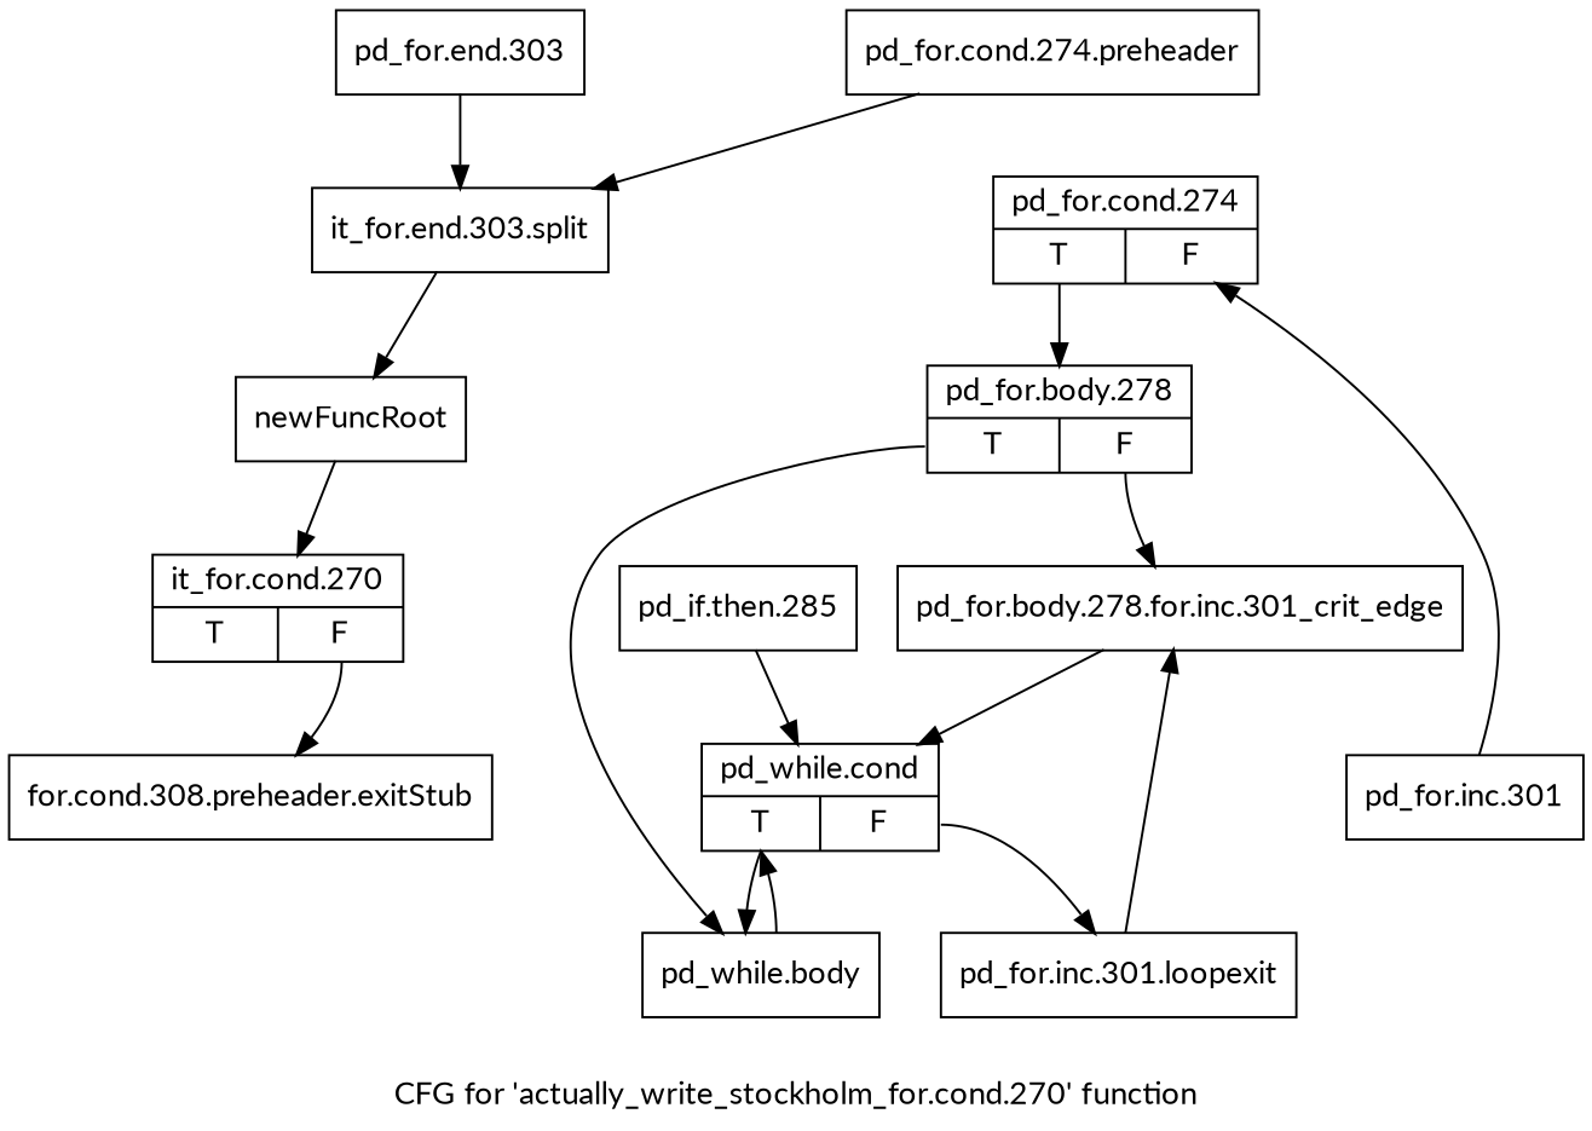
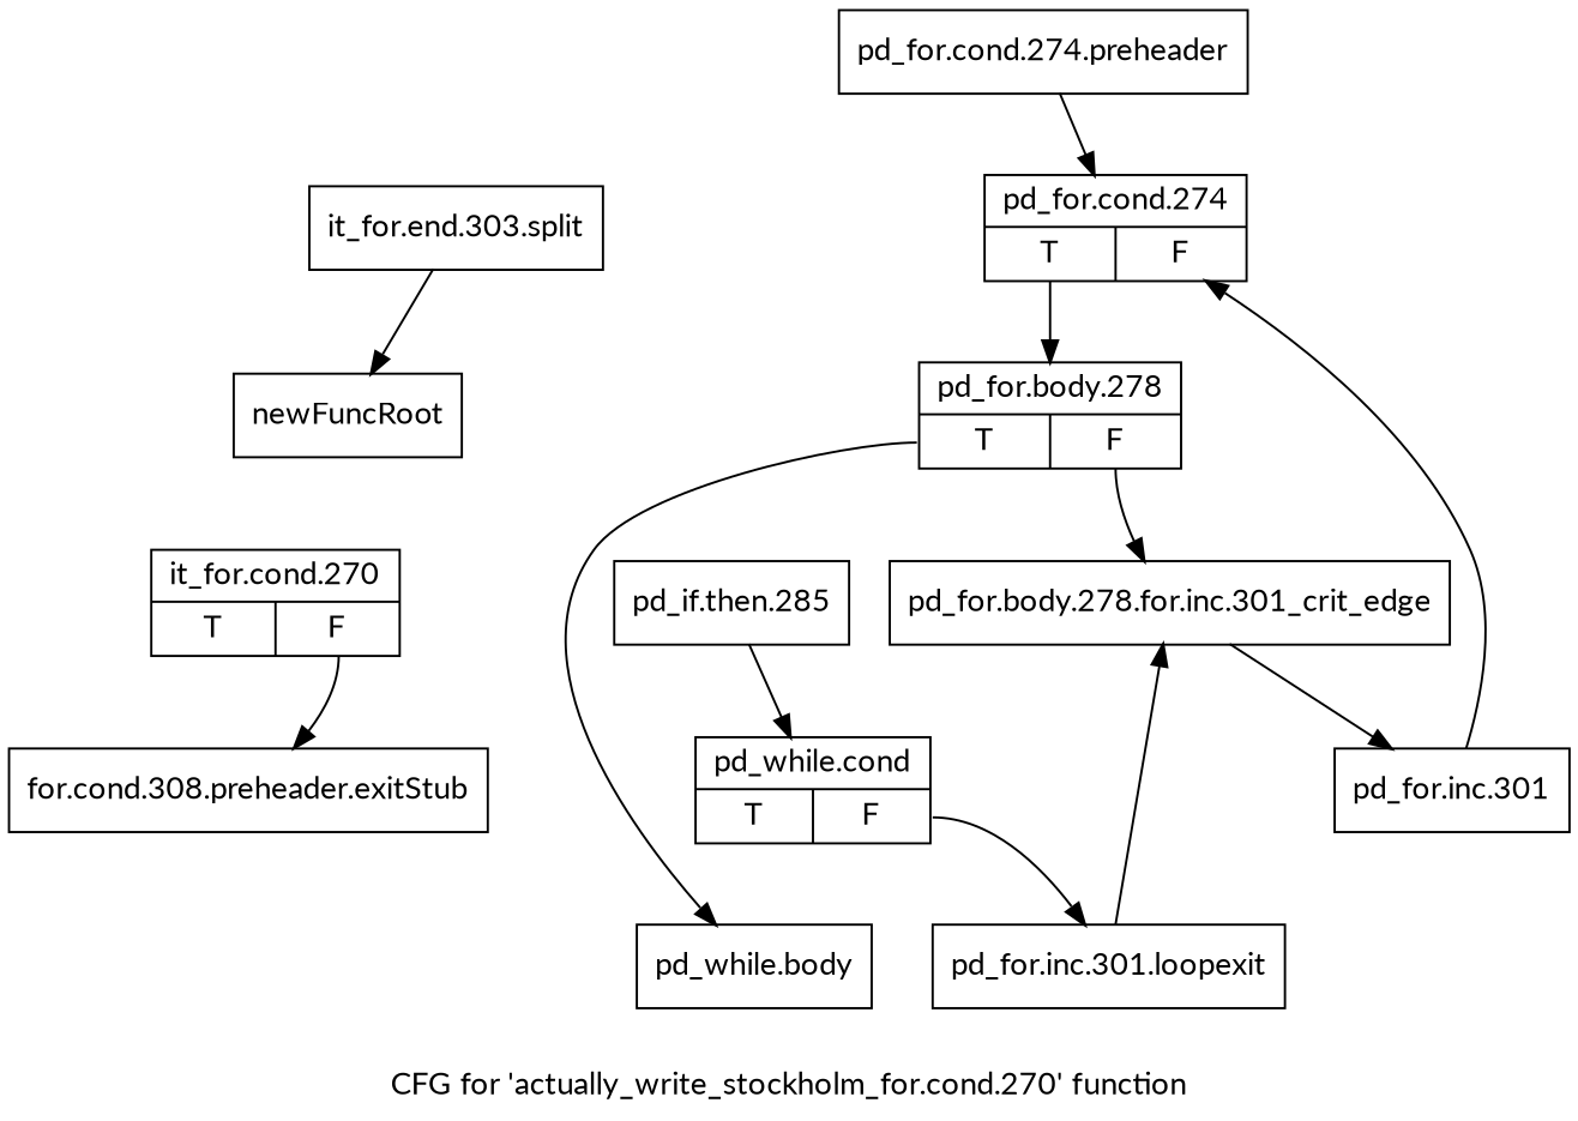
  digraph {
    fontname=Lato
    label="CFG for 'actually_write_stockholm_for.cond.270' function"
    node [fontname=Lato shape=record]
    edge [fontname=Lato]
    n1 [label="{newFuncRoot}"]
    n2 [label="{it_for.cond.270|{<s0>T|<s1>F}}"]
    n3 [label="{for.cond.308.preheader.exitStub}"]
    n4 [label="{pd_for.cond.274.preheader}"]
    n5 [label="{pd_for.cond.274|{<s0>T|<s1>F}}"]
    n6 [label="{pd_for.body.278|{<s0>T|<s1>F}}"]
    n7 [label="{pd_for.body.278.for.inc.301_crit_edge}"]
    n8 [label="{pd_while.body}"]
-   n9 [label="{pd_for.end.303}"]
    n10 [label="{it_for.end.303.split}"]
    n11 [label="{pd_if.then.285}"]
    n12 [label="{pd_while.cond|{<s0>T|<s1>F}}"]
    n13 [label="{pd_for.inc.301}"]
    n14 [label="{pd_for.inc.301.loopexit}"]
-   n1 -> n2
    n2 -> n3 [tailport=s1]
-   n4 -> n10
+   n4 -> n5
    n5 -> n6 [tailport=s0]
    n6 -> n7 [tailport=s1]
    n6 -> n8 [tailport=s0]
-   n7 -> n12
-   n8 -> n12
-   n9 -> n10
+   n7 -> n13
    n10 -> n1
    n11 -> n12
-   n12 -> n8 [tailport=s0]
    n12 -> n14 [tailport=s1]
    n13 -> n5
    n14 -> n7
  }
